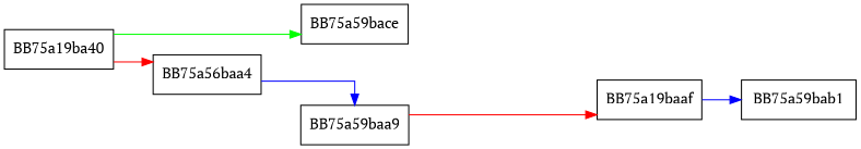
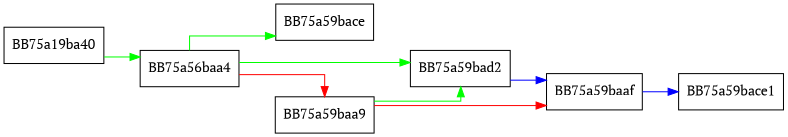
  digraph {
    fontname="PT Serif"
    rankdir=LR
    splines=ortho
    node [fontname="PT Serif" shape=box]
    edge [color=green fontname="PT Serif"]
    n1 [label=BB75a19ba40]
    BB75a59bace
    n3 [label=BB75a56baa4]
+   BB75a59bad2
    BB75a59baa9
-   BB75a59baaf [label=BB75a19baaf]
-   BB75a59bab1
-   n1 -> BB75a59bace
-   n1 -> n3 [color=red]
-   n3 -> BB75a59baa9 [color=blue]
+   BB75a59baaf
+   BB75a59bab1 [label=BB75a59bace1]
+   n3 -> BB75a59bace
+   n1 -> n3
+   n3 -> BB75a59bad2
+   n3 -> BB75a59baa9 [color=red]
+   BB75a59bad2 -> BB75a59baaf [color=blue]
+   BB75a59baa9 -> BB75a59bad2
    BB75a59baa9 -> BB75a59baaf [color=red]
    BB75a59baaf -> BB75a59bab1 [color=blue]
  }
